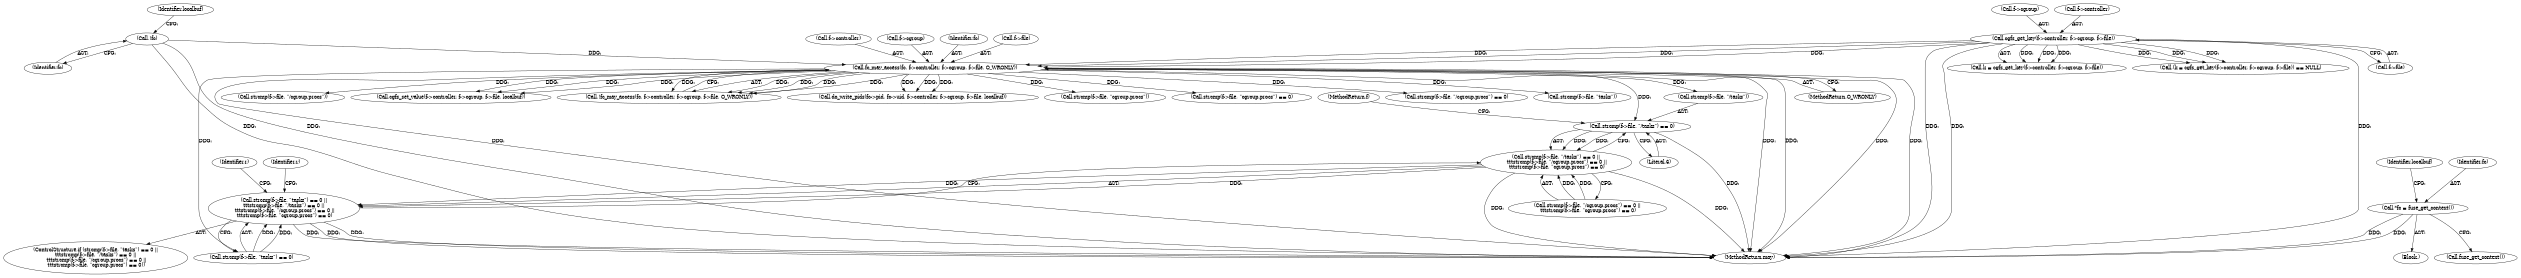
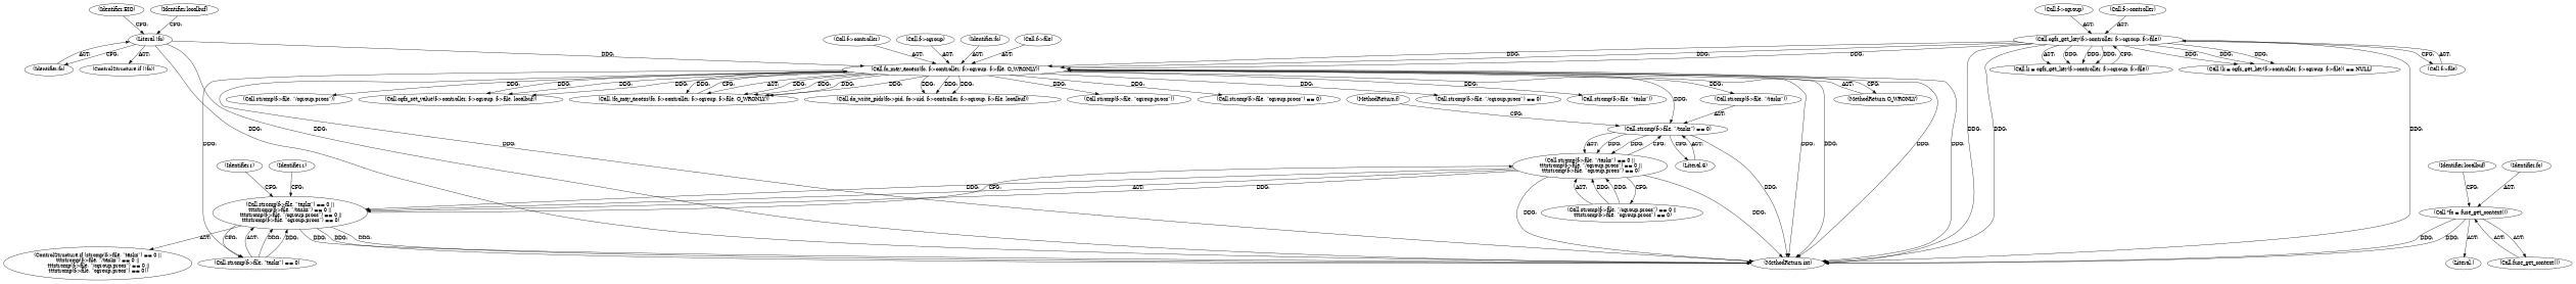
  digraph {
    n1 [label="(Call,strcmp(f->file, \"/tasks\") == 0)"]
    n2 [label="(Call,strcmp(f->file, \"/tasks\") == 0 ||\n \t\t\tstrcmp(f->file, \"/cgroup.procs\") == 0 ||\n \t\t\tstrcmp(f->file, \"cgroup.procs\") == 0)"]
    n3 [label="(Literal,6)"]
-   n4 [label="(MethodReturn,may)"]
+   n4 [label="(MethodReturn,int)"]
    n5 [label="(Call,strcmp(f->file, \"tasks\") == 0 ||\n\t\t\tstrcmp(f->file, \"/tasks\") == 0 ||\n \t\t\tstrcmp(f->file, \"/cgroup.procs\") == 0 ||\n \t\t\tstrcmp(f->file, \"cgroup.procs\") == 0)"]
    n6 [label="(Call,strcmp(f->file, \"/cgroup.procs\") == 0 ||\n \t\t\tstrcmp(f->file, \"cgroup.procs\") == 0)"]
    n7 [label="(Call,fc_may_access(fc, f->controller, f->cgroup, f->file, O_WRONLY))"]
    n8 [label="(Call,strcmp(f->file, \"tasks\") == 0)"]
    n9 [label="(Call,strcmp(f->file, \"/tasks\"))"]
    n10 [label="(MethodReturn,O_WRONLY)"]
    n11 [label="(Call,strcmp(f->file, \"/cgroup.procs\"))"]
    n12 [label="(Call,cgfs_set_value(f->controller, f->cgroup, f->file, localbuf))"]
    n13 [label="(Call,!fc_may_access(fc, f->controller, f->cgroup, f->file, O_WRONLY))"]
    n14 [label="(Call,do_write_pids(fc->pid, fc->uid, f->controller, f->cgroup, f->file, localbuf))"]
    n15 [label="(Call,strcmp(f->file, \"cgroup.procs\"))"]
    n16 [label="(Call,strcmp(f->file, \"cgroup.procs\") == 0)"]
    n17 [label="(Call,strcmp(f->file, \"/cgroup.procs\") == 0)"]
    n18 [label="(Call,strcmp(f->file, \"tasks\"))"]
-   n19 [label="(Call,!fc)"]
+   n19 [label="(Literal,!fc)"]
    n20 [label="(Identifier,fc)"]
+   n21 [label="(ControlStructure,if (!fc))"]
    n22 [label="(Call,*fc = fuse_get_context())"]
-   n23 [label="(Block,)"]
+   n23 [label="(Literal,)"]
    n24 [label="(Call,fuse_get_context())"]
    n25 [label="(Call,cgfs_get_key(f->controller, f->cgroup, f->file))"]
    n26 [label="(Call,f->file)"]
    n27 [label="(Call,k = cgfs_get_key(f->controller, f->cgroup, f->file))"]
    n28 [label="(Call,(k = cgfs_get_key(f->controller, f->cgroup, f->file)) == NULL)"]
    n29 [label="(ControlStructure,if (strcmp(f->file, \"tasks\") == 0 ||\n\t\t\tstrcmp(f->file, \"/tasks\") == 0 ||\n \t\t\tstrcmp(f->file, \"/cgroup.procs\") == 0 ||\n \t\t\tstrcmp(f->file, \"cgroup.procs\") == 0))"]
    n30 [label="(Call,f->cgroup)"]
    n31 [label="(Identifier,localbuf)"]
    n32 [label="(Call,f->cgroup)"]
    n33 [label="(Identifier,fc)"]
+   n34 [label="(Identifier,EIO)"]
    n35 [label="(Call,f->file)"]
    n36 [label="(Identifier,r)"]
    n37 [label="(Call,f->controller)"]
    n38 [label="(Call,f->controller)"]
    n39 [label="(Identifier,localbuf)"]
    n40 [label="(Identifier,r)"]
    n41 [label="(Identifier,fc)"]
    n42 [label="(MethodReturn,f)"]
    n1 -> n2 [label="AST: "]
    n1 -> n2 [label="DDG: "]
    n1 -> n2 [label="DDG: "]
    n1 -> n3 [label="CFG: "]
    n1 -> n4 [label="DDG: "]
    n2 -> n1 [label="CFG: "]
    n2 -> n4 [label="DDG: "]
    n2 -> n4 [label="DDG: "]
    n2 -> n5 [label="AST: "]
    n2 -> n5 [label="DDG: "]
    n2 -> n5 [label="DDG: "]
    n2 -> n6 [label="CFG: "]
    n3 -> n1 [label="AST: "]
    n5 -> n2 [label="CFG: "]
    n5 -> n4 [label="DDG: "]
    n5 -> n4 [label="DDG: "]
    n5 -> n4 [label="DDG: "]
    n5 -> n8 [label="CFG: "]
    n5 -> n29 [label="AST: "]
    n6 -> n2 [label="AST: "]
    n6 -> n2 [label="DDG: "]
    n6 -> n2 [label="DDG: "]
    n7 -> n1 [label="DDG: "]
    n7 -> n4 [label="DDG: "]
    n7 -> n4 [label="DDG: "]
    n7 -> n4 [label="DDG: "]
    n7 -> n4 [label="DDG: "]
    n7 -> n4 [label="DDG: "]
    n7 -> n8 [label="DDG: "]
    n7 -> n9 [label="DDG: "]
    n7 -> n10 [label="CFG: "]
    n7 -> n11 [label="DDG: "]
    n7 -> n12 [label="DDG: "]
    n7 -> n12 [label="DDG: "]
    n7 -> n12 [label="DDG: "]
    n7 -> n13 [label="AST: "]
    n7 -> n13 [label="DDG: "]
    n7 -> n13 [label="DDG: "]
    n7 -> n13 [label="DDG: "]
    n7 -> n13 [label="DDG: "]
    n7 -> n13 [label="DDG: "]
    n7 -> n14 [label="DDG: "]
    n7 -> n14 [label="DDG: "]
    n7 -> n14 [label="DDG: "]
    n7 -> n15 [label="DDG: "]
    n7 -> n16 [label="DDG: "]
    n7 -> n17 [label="DDG: "]
    n7 -> n18 [label="DDG: "]
    n8 -> n5 [label="AST: "]
    n8 -> n5 [label="DDG: "]
    n8 -> n5 [label="DDG: "]
    n9 -> n1 [label="AST: "]
    n10 -> n7 [label="AST: "]
    n13 -> n7 [label="CFG: "]
    n19 -> n4 [label="DDG: "]
    n19 -> n4 [label="DDG: "]
    n19 -> n7 [label="DDG: "]
    n19 -> n20 [label="CFG: "]
+   n19 -> n21 [label="AST: "]
    n20 -> n19 [label="AST: "]
    n22 -> n4 [label="DDG: "]
    n22 -> n4 [label="DDG: "]
    n22 -> n23 [label="AST: "]
-   n22 -> n24 [label="CFG: "]
+   n22 -> n24 [label="AST: "]
+   n24 -> n22 [label="AST: "]
    n25 -> n4 [label="DDG: "]
    n25 -> n4 [label="DDG: "]
    n25 -> n4 [label="DDG: "]
    n25 -> n7 [label="DDG: "]
    n25 -> n7 [label="DDG: "]
    n25 -> n7 [label="DDG: "]
    n25 -> n26 [label="CFG: "]
    n25 -> n27 [label="AST: "]
    n25 -> n27 [label="DDG: "]
    n25 -> n27 [label="DDG: "]
    n25 -> n27 [label="DDG: "]
    n25 -> n28 [label="DDG: "]
    n25 -> n28 [label="DDG: "]
    n25 -> n28 [label="DDG: "]
    n26 -> n25 [label="AST: "]
+   n27 -> n25 [label="CFG: "]
    n30 -> n25 [label="AST: "]
    n31 -> n22 [label="CFG: "]
    n32 -> n7 [label="AST: "]
    n33 -> n7 [label="AST: "]
+   n34 -> n19 [label="CFG: "]
    n35 -> n7 [label="AST: "]
    n36 -> n5 [label="CFG: "]
    n37 -> n25 [label="AST: "]
    n38 -> n7 [label="AST: "]
    n39 -> n19 [label="CFG: "]
    n40 -> n5 [label="CFG: "]
    n41 -> n22 [label="AST: "]
    n42 -> n1 [label="CFG: "]
  }
